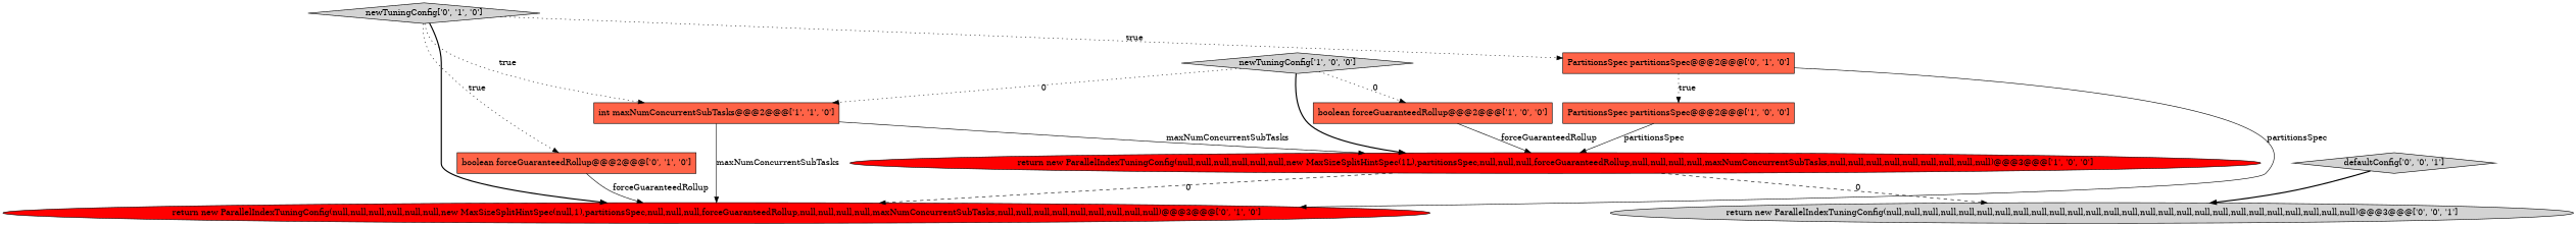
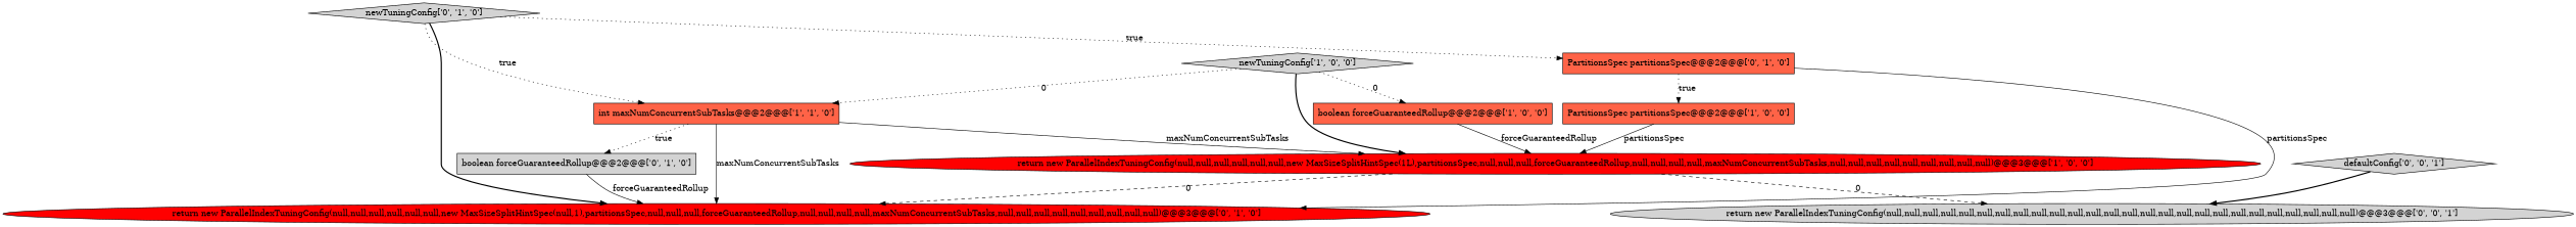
  digraph {
    node [fillcolor=tomato shape=box style=filled]
    edge [style=dotted]
    n1 [fillcolor=lightgray label="newTuningConfig['0', '1', '0']" shape=diamond]
    n2 [fillcolor=red label="return new ParallelIndexTuningConfig(null,null,null,null,null,null,new MaxSizeSplitHintSpec(null,1),partitionsSpec,null,null,null,forceGuaranteedRollup,null,null,null,null,maxNumConcurrentSubTasks,null,null,null,null,null,null,null,null,null)@@@3@@@['0', '1', '0']" shape=ellipse]
-   n3 [label="boolean forceGuaranteedRollup@@@2@@@['0', '1', '0']"]
+   n3 [fillcolor=lightgray label="boolean forceGuaranteedRollup@@@2@@@['0', '1', '0']"]
    n4 [label="int maxNumConcurrentSubTasks@@@2@@@['1', '1', '0']"]
    n5 [label="PartitionsSpec partitionsSpec@@@2@@@['0', '1', '0']"]
    n6 [fillcolor=red label="return new ParallelIndexTuningConfig(null,null,null,null,null,null,new MaxSizeSplitHintSpec(1L),partitionsSpec,null,null,null,forceGuaranteedRollup,null,null,null,null,maxNumConcurrentSubTasks,null,null,null,null,null,null,null,null,null)@@@3@@@['1', '0', '0']" shape=ellipse]
    n7 [label="PartitionsSpec partitionsSpec@@@2@@@['1', '0', '0']"]
    n8 [fillcolor=lightgray label="return new ParallelIndexTuningConfig(null,null,null,null,null,null,null,null,null,null,null,null,null,null,null,null,null,null,null,null,null,null,null,null,null,null)@@@3@@@['0', '0', '1']" shape=ellipse]
    n9 [label="boolean forceGuaranteedRollup@@@2@@@['1', '0', '0']"]
    n10 [fillcolor=lightgray label="defaultConfig['0', '0', '1']" shape=diamond]
    n11 [fillcolor=lightgray label="newTuningConfig['1', '0', '0']" shape=diamond]
    n1 -> n2 [style=bold]
-   n1 -> n3 [label=true]
+   n4 -> n3 [label=true]
    n1 -> n4 [label=true]
    n1 -> n5 [label=true]
    n3 -> n2 [label=forceGuaranteedRollup style=solid]
    n4 -> n2 [label=maxNumConcurrentSubTasks style=solid]
    n4 -> n6 [label=maxNumConcurrentSubTasks style=solid]
    n5 -> n2 [label=partitionsSpec style=solid]
    n5 -> n7 [label=true]
    n6 -> n2 [label=0 style=dashed]
    n6 -> n8 [label=0 style=dashed]
    n7 -> n6 [label=partitionsSpec style=solid]
    n9 -> n6 [label=forceGuaranteedRollup style=solid]
    n10 -> n8 [style=bold]
    n11 -> n4 [label=0]
    n11 -> n6 [style=bold]
    n11 -> n9 [label=0]
  }
